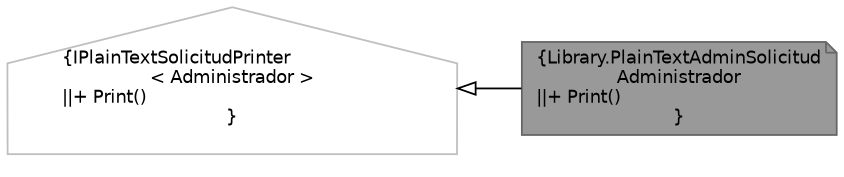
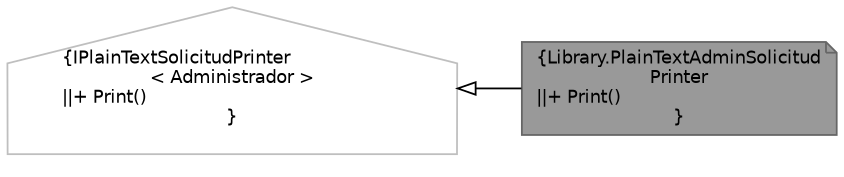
  digraph {
    rankdir=LR
    node [fontname=Helvetica fontsize=10 style=filled]
-   n1 [color=gray40 fillcolor=grey60 fontcolor=black height=0.2 label="{Library.PlainTextAdminSolicitud\lAdministrador\n||+ Print()\l}" shape=note width=0.4]
+   n1 [color=gray40 fillcolor=grey60 fontcolor=black height=0.2 label="{Library.PlainTextAdminSolicitud\lPrinter\n||+ Print()\l}" shape=note width=0.4]
    n2 [color=grey75 fillcolor=white height=0.2 label="{IPlainTextSolicitudPrinter\l\< Administrador \>\n||+ Print()\l}" shape=house width=0.4]
    n2 -> n1 [arrowtail=onormal color=black dir=back fontname=Helvetica fontsize=10 labelfontname=Helvetica labelfontsize=10 style=solid]
  }
